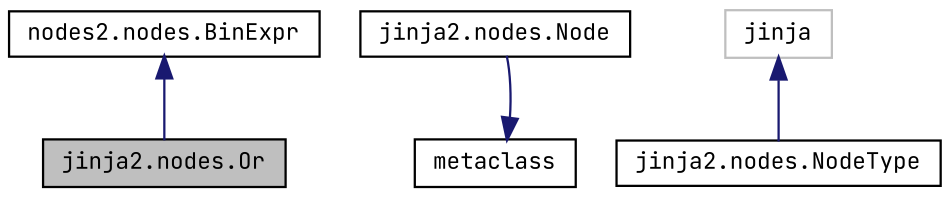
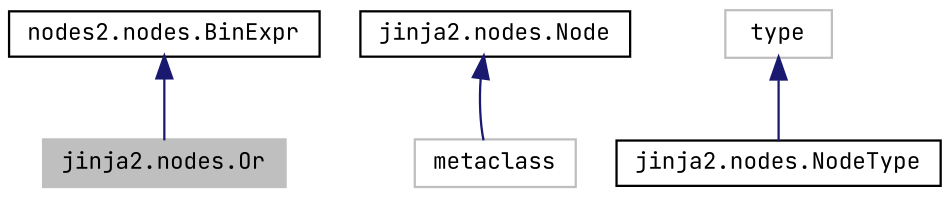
  digraph {
    fontname="JetBrains Mono"
    node [color=black fillcolor=white fontname="JetBrains Mono" fontsize=10 shape=record style=filled]
    edge [color=midnightblue dir=back fontname="JetBrains Mono" fontsize=10 labelfontname=Helvetica labelfontsize=10 style=solid]
-   n1 [fillcolor=grey75 fontcolor=black height=0.2 label="jinja2.nodes.Or" width=0.4]
+   n1 [color=grey75 fillcolor=grey75 fontcolor=black height=0.2 label="jinja2.nodes.Or" width=0.4]
    n2 [height=0.2 label="nodes2.nodes.BinExpr" width=0.4]
    n3 [height=0.2 label="jinja2.nodes.Node" width=0.4]
-   n4 [height=0.2 label=metaclass width=0.4]
+   n4 [color=grey75 height=0.2 label=metaclass width=0.4]
    n5 [height=0.2 label="jinja2.nodes.NodeType" width=0.4]
-   n6 [color=grey75 height=0.2 label=jinja width=0.4]
+   n6 [color=grey75 height=0.2 label=type width=0.4]
    n2 -> n1
-   n4 -> n3
+   n3 -> n4
    n6 -> n5
  }
